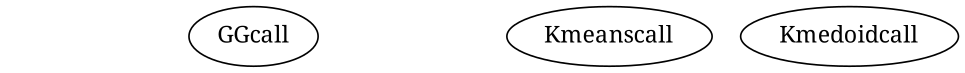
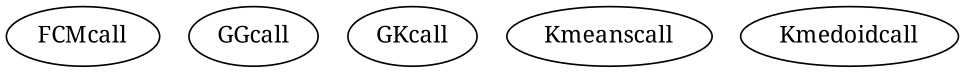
  digraph {
    fontname="Noto Serif"
    node [fontname="Noto Serif"]
+   FCMcall
    GGcall
+   GKcall
    Kmeanscall
    Kmedoidcall
  }
